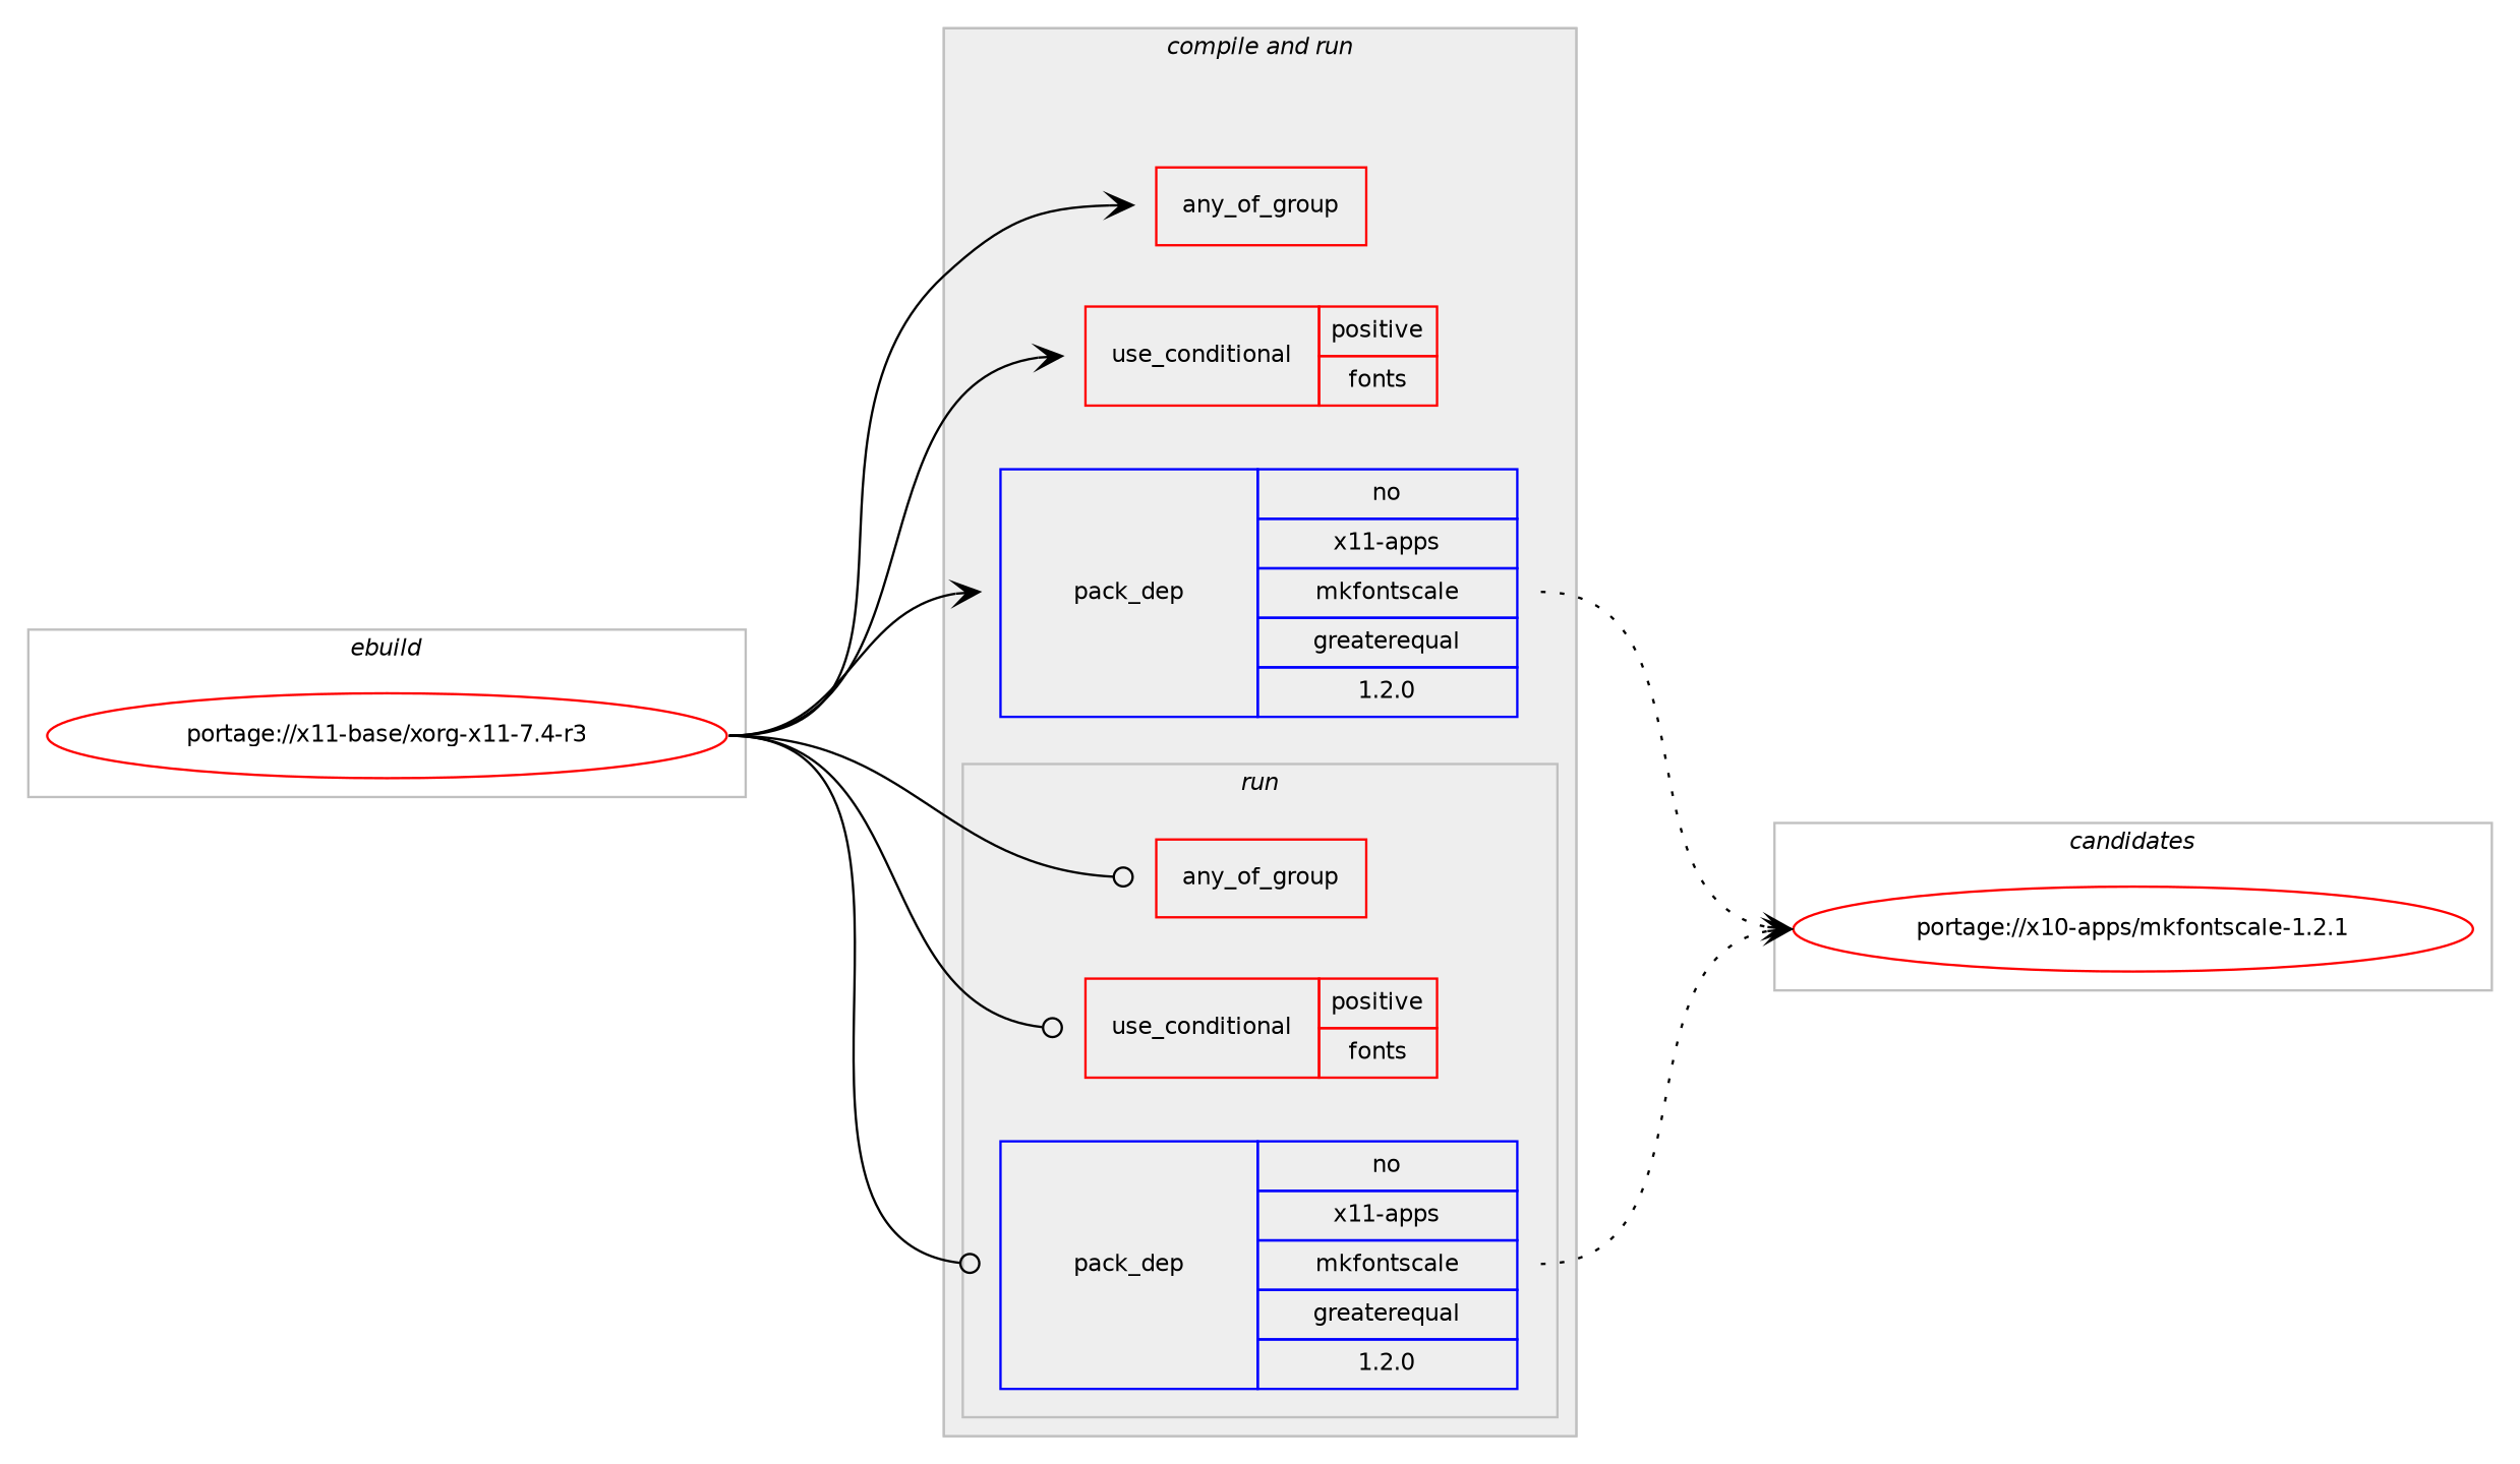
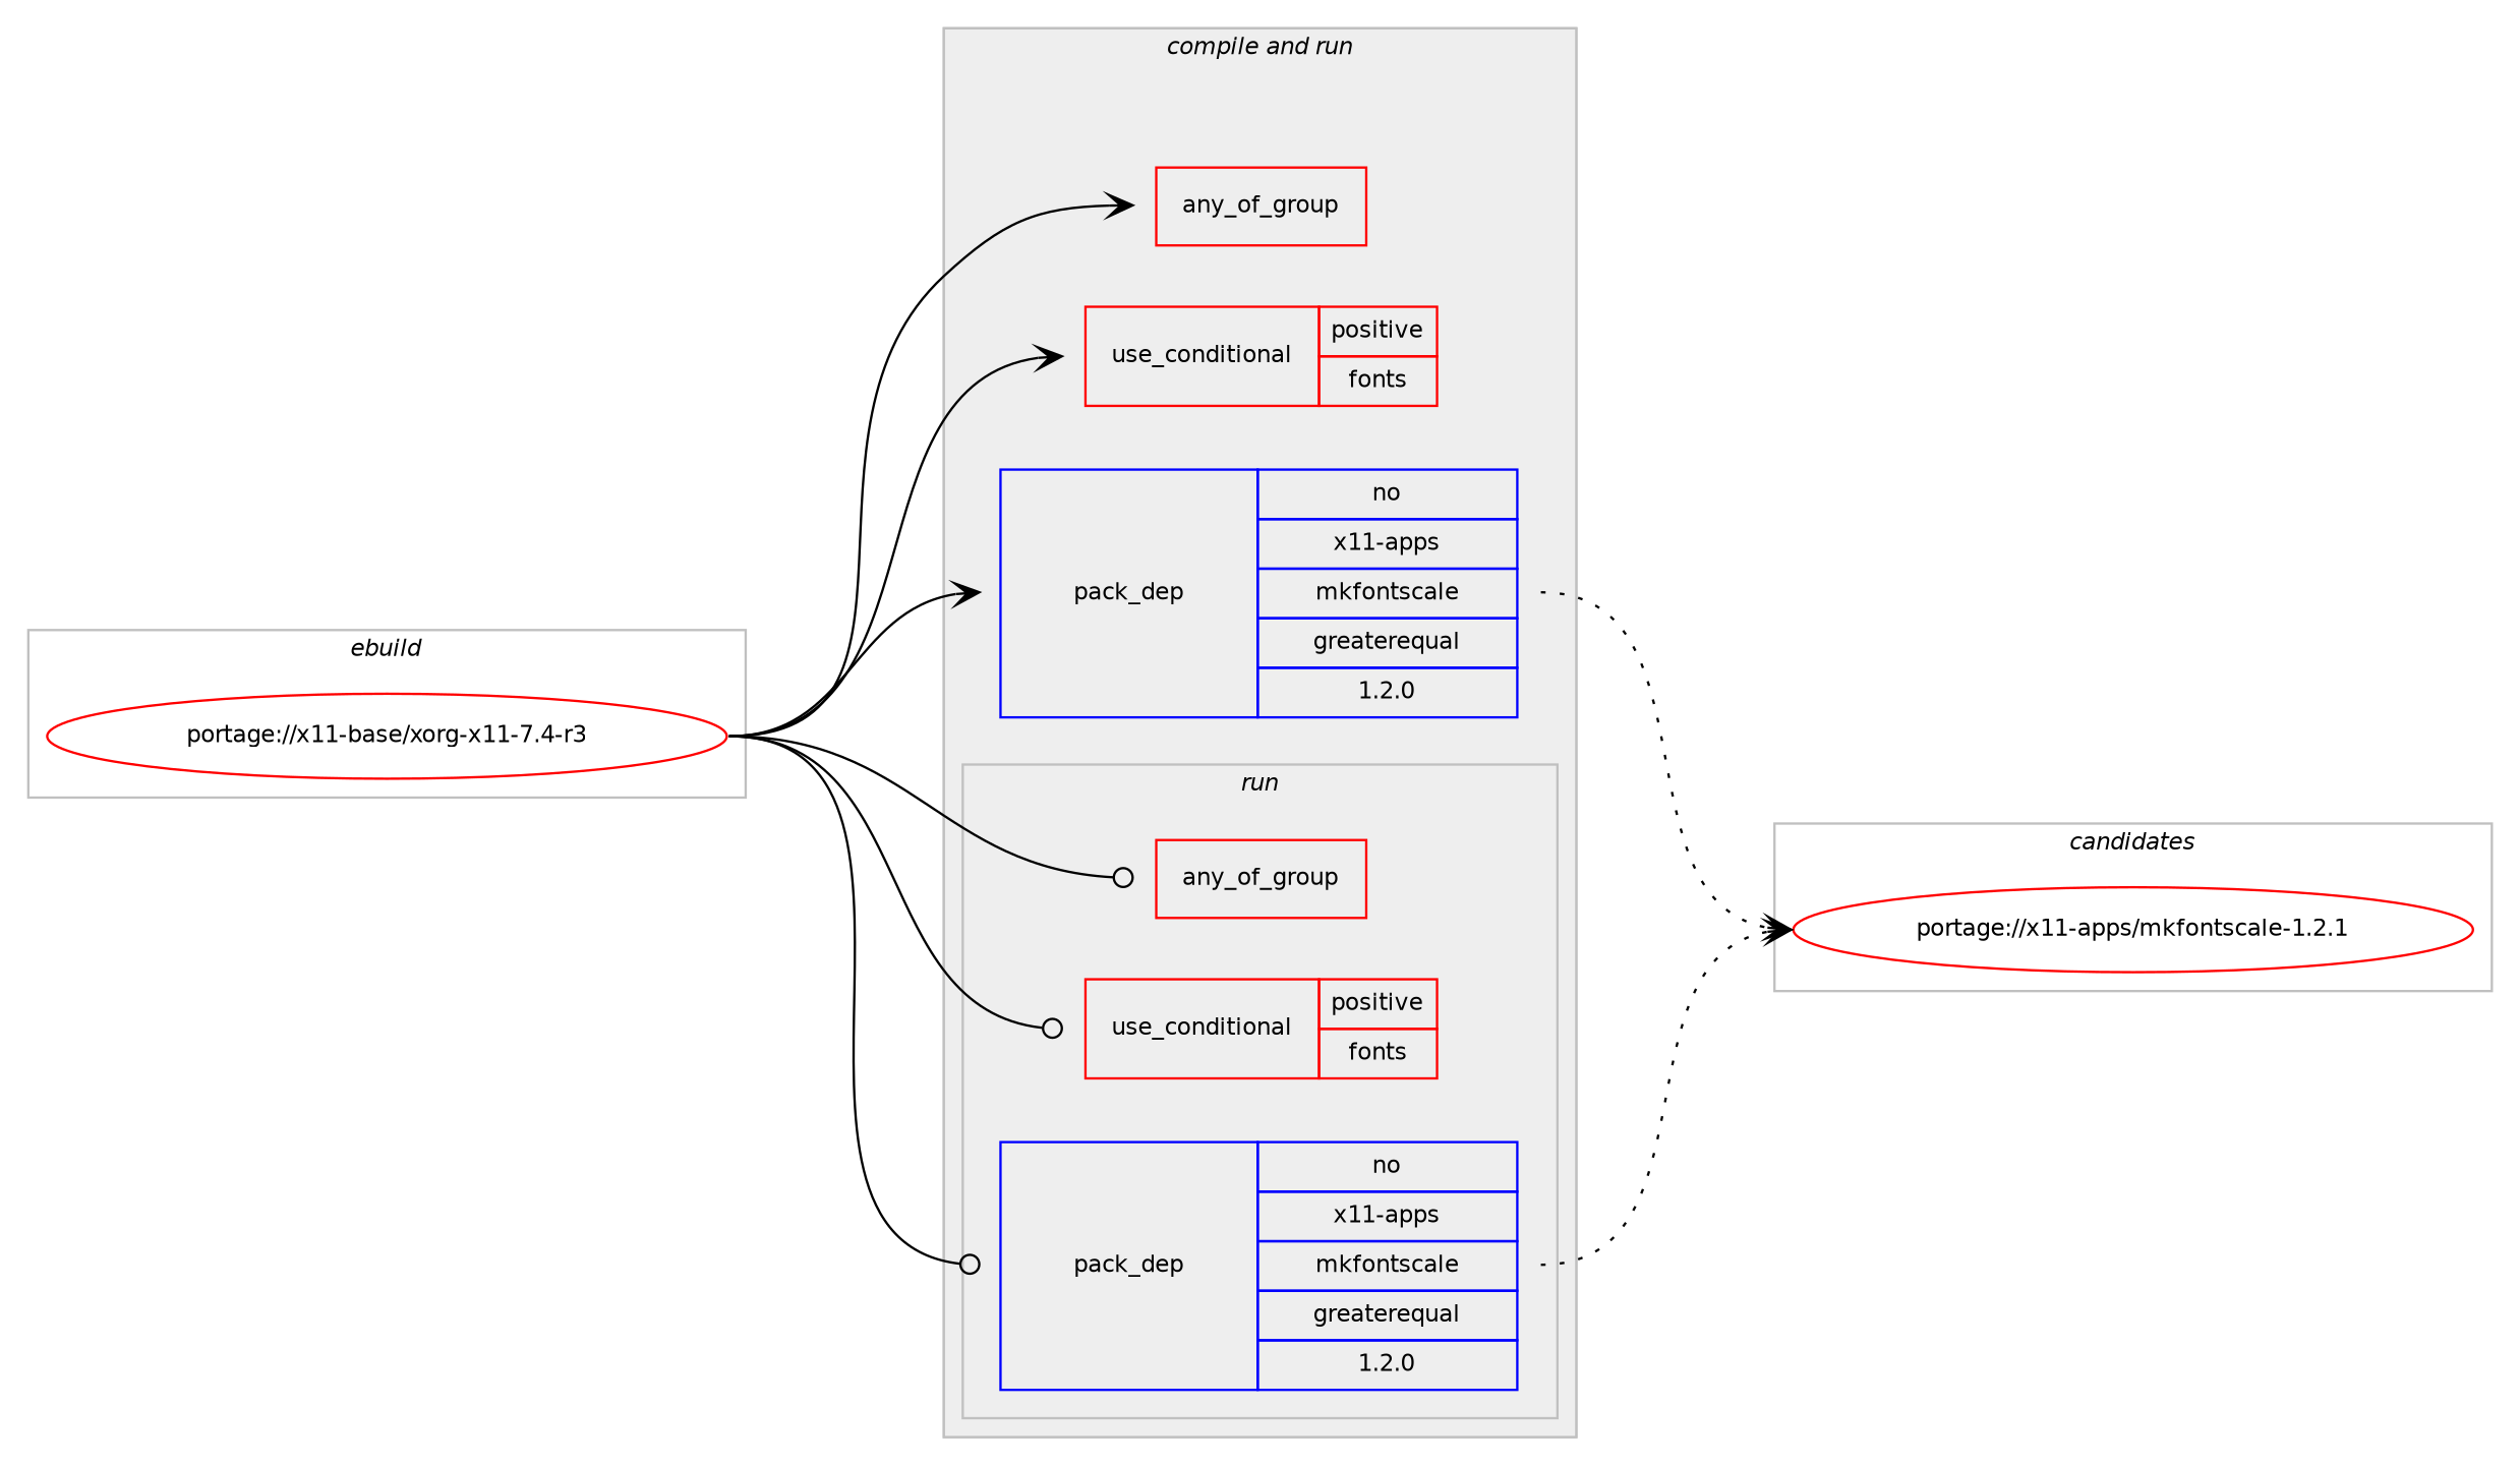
  digraph {
    compound=true
    concentrate=true
    fontname=Helvetica
    fontsize=10
    newrank=true
    rankdir=LR
    ranksep=1.5
    node [color=red fontname=Helvetica fontsize=10 shape=none]
    edge [arrowhead=vee headport=w style=solid tailport=e weight=20]
    n1 [label="portage://x11-base/xorg-x11-7.4-r3" width=4 shape=""]
    n2 [label=<<TABLE BORDER="0" CELLBORDER="1" CELLSPACING="0" CELLPADDING="4"><TR><TD CELLPADDING="10">any_of_group</TD></TR></TABLE>>]
    n3 [label=<<TABLE BORDER="0" CELLBORDER="1" CELLSPACING="0" CELLPADDING="4"><TR><TD ROWSPAN="3" CELLPADDING="10">use_conditional</TD></TR><TR><TD>positive</TD></TR><TR><TD>fonts</TD></TR></TABLE>>]
    n4 [color=blue label=<<TABLE BORDER="0" CELLBORDER="1" CELLSPACING="0" CELLPADDING="4" WIDTH="220"><TR><TD ROWSPAN="6" CELLPADDING="30">pack_dep</TD></TR><TR><TD WIDTH="110">no</TD></TR><TR><TD>x11-apps</TD></TR><TR><TD>mkfontscale</TD></TR><TR><TD>greaterequal</TD></TR><TR><TD>1.2.0</TD></TR></TABLE>>]
    n5 [label=<<TABLE BORDER="0" CELLBORDER="1" CELLSPACING="0" CELLPADDING="4"><TR><TD CELLPADDING="10">any_of_group</TD></TR></TABLE>>]
    n6 [label=<<TABLE BORDER="0" CELLBORDER="1" CELLSPACING="0" CELLPADDING="4"><TR><TD ROWSPAN="3" CELLPADDING="10">use_conditional</TD></TR><TR><TD>positive</TD></TR><TR><TD>fonts</TD></TR></TABLE>>]
    n7 [color=blue label=<<TABLE BORDER="0" CELLBORDER="1" CELLSPACING="0" CELLPADDING="4" WIDTH="220"><TR><TD ROWSPAN="6" CELLPADDING="30">pack_dep</TD></TR><TR><TD WIDTH="110">no</TD></TR><TR><TD>x11-apps</TD></TR><TR><TD>mkfontscale</TD></TR><TR><TD>greaterequal</TD></TR><TR><TD>1.2.0</TD></TR></TABLE>>]
-   n8 [label="portage://x10-apps/mkfontscale-1.2.1" width=4 shape=""]
+   n8 [label="portage://x11-apps/mkfontscale-1.2.1" width=4 shape=""]
    subgraph cluster_1 {
      color=gray
      label=<<i>ebuild</i>>
      rank=same
      n1
    }
    subgraph cluster_2 {
      color=gray
      label=<<i>dependencies</i>>
      subgraph cluster_3 {
        color=gray
        fillcolor="#eeeeee"
        label=<<i>compile</i>>
        style=filled
        subgraph sub_4 {
          color=gray
          fillcolor="#eeeeee"
          label=<<i>compile</i>>
          style=filled
          n2
        }
        subgraph sub_5 {
          color=gray
          fillcolor="#eeeeee"
          label=<<i>compile</i>>
          style=filled
          n3
        }
        subgraph sub_6 {
          color=gray
          fillcolor="#eeeeee"
          label=<<i>compile</i>>
          style=filled
          n4
        }
      }
      subgraph cluster_7 {
        color=gray
        fillcolor="#eeeeee"
        label=<<i>compile and run</i>>
        style=filled
      }
      subgraph cluster_8 {
        color=gray
        fillcolor="#eeeeee"
        label=<<i>run</i>>
        style=filled
        subgraph sub_9 {
          color=gray
          fillcolor="#eeeeee"
          label=<<i>run</i>>
          style=filled
          n5
        }
        subgraph sub_10 {
          color=gray
          fillcolor="#eeeeee"
          label=<<i>run</i>>
          style=filled
          n6
        }
        subgraph sub_11 {
          color=gray
          fillcolor="#eeeeee"
          label=<<i>run</i>>
          style=filled
          n7
        }
      }
    }
    subgraph cluster_12 {
      color=gray
      label=<<i>candidates</i>>
      rank=same
      subgraph sub_13 {
        color=black
        label=<<i>candidates</i>>
        nodesep=1
        rank=same
        n8
      }
      subgraph sub_14 {
        color=black
        label=<<i>candidates</i>>
        nodesep=1
        rank=same
        n8
      }
    }
    n1 -> n2
    n1 -> n3
    n1 -> n4
    n1 -> n5 [arrowhead=odot]
    n1 -> n6 [arrowhead=odot]
    n1 -> n7 [arrowhead=odot]
    n4 -> n8 [style=dotted weight=100]
    n7 -> n8 [style=dotted weight=100]
  }
